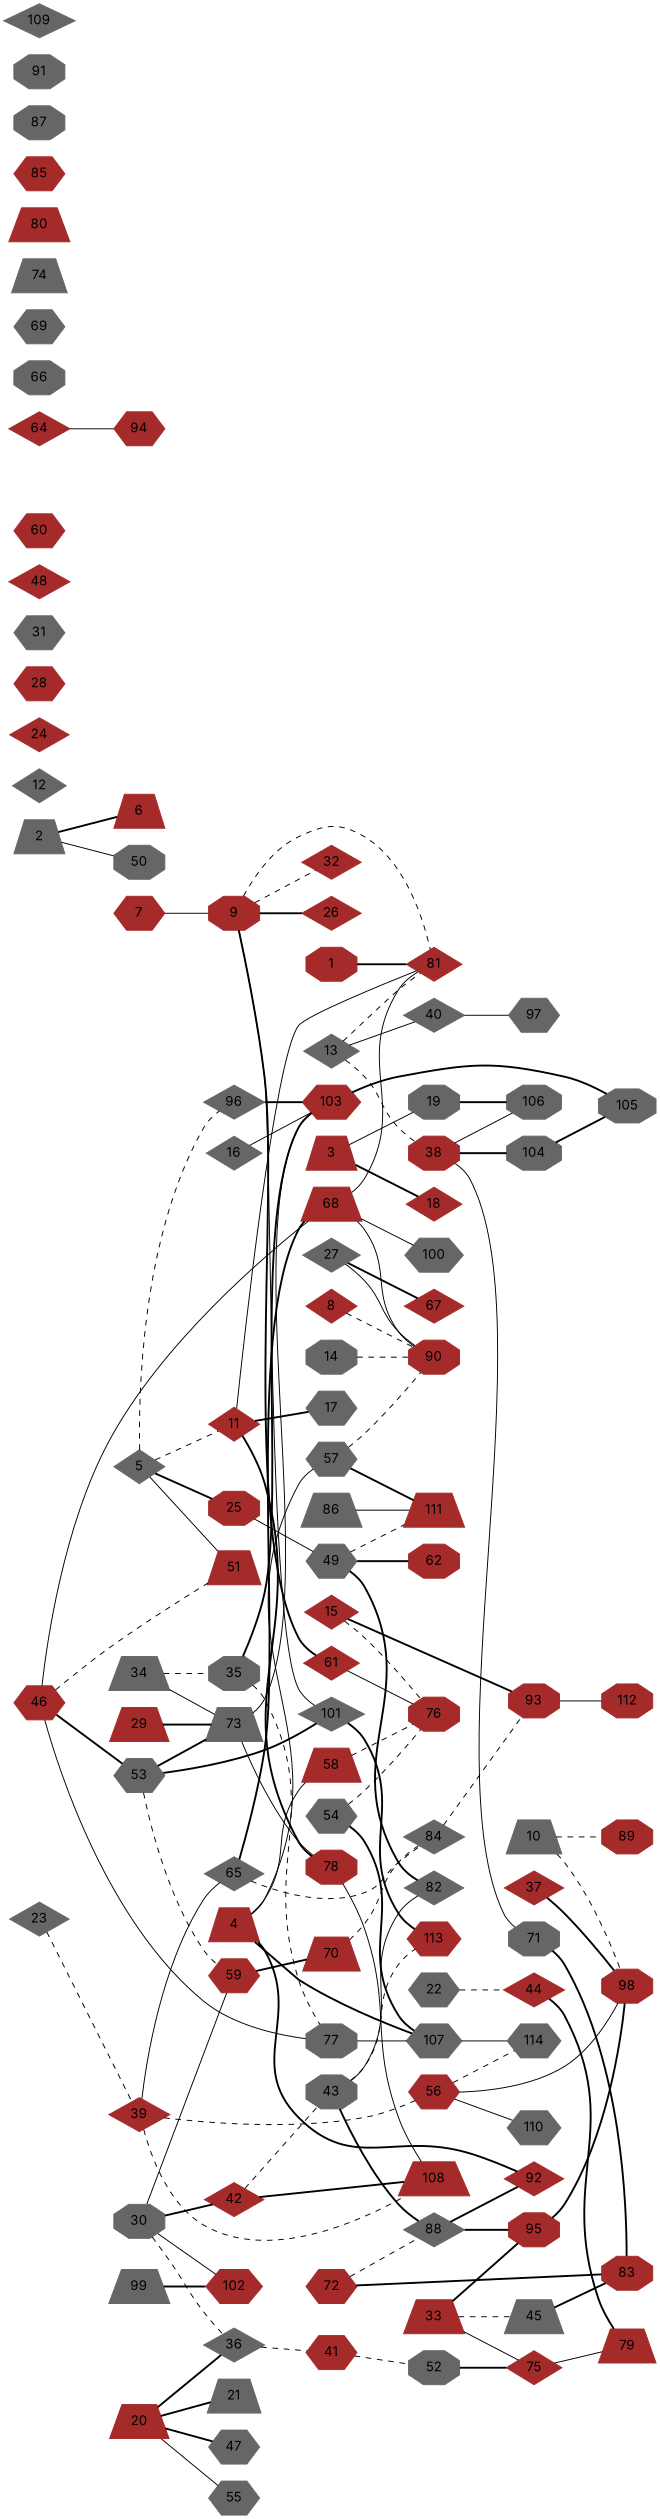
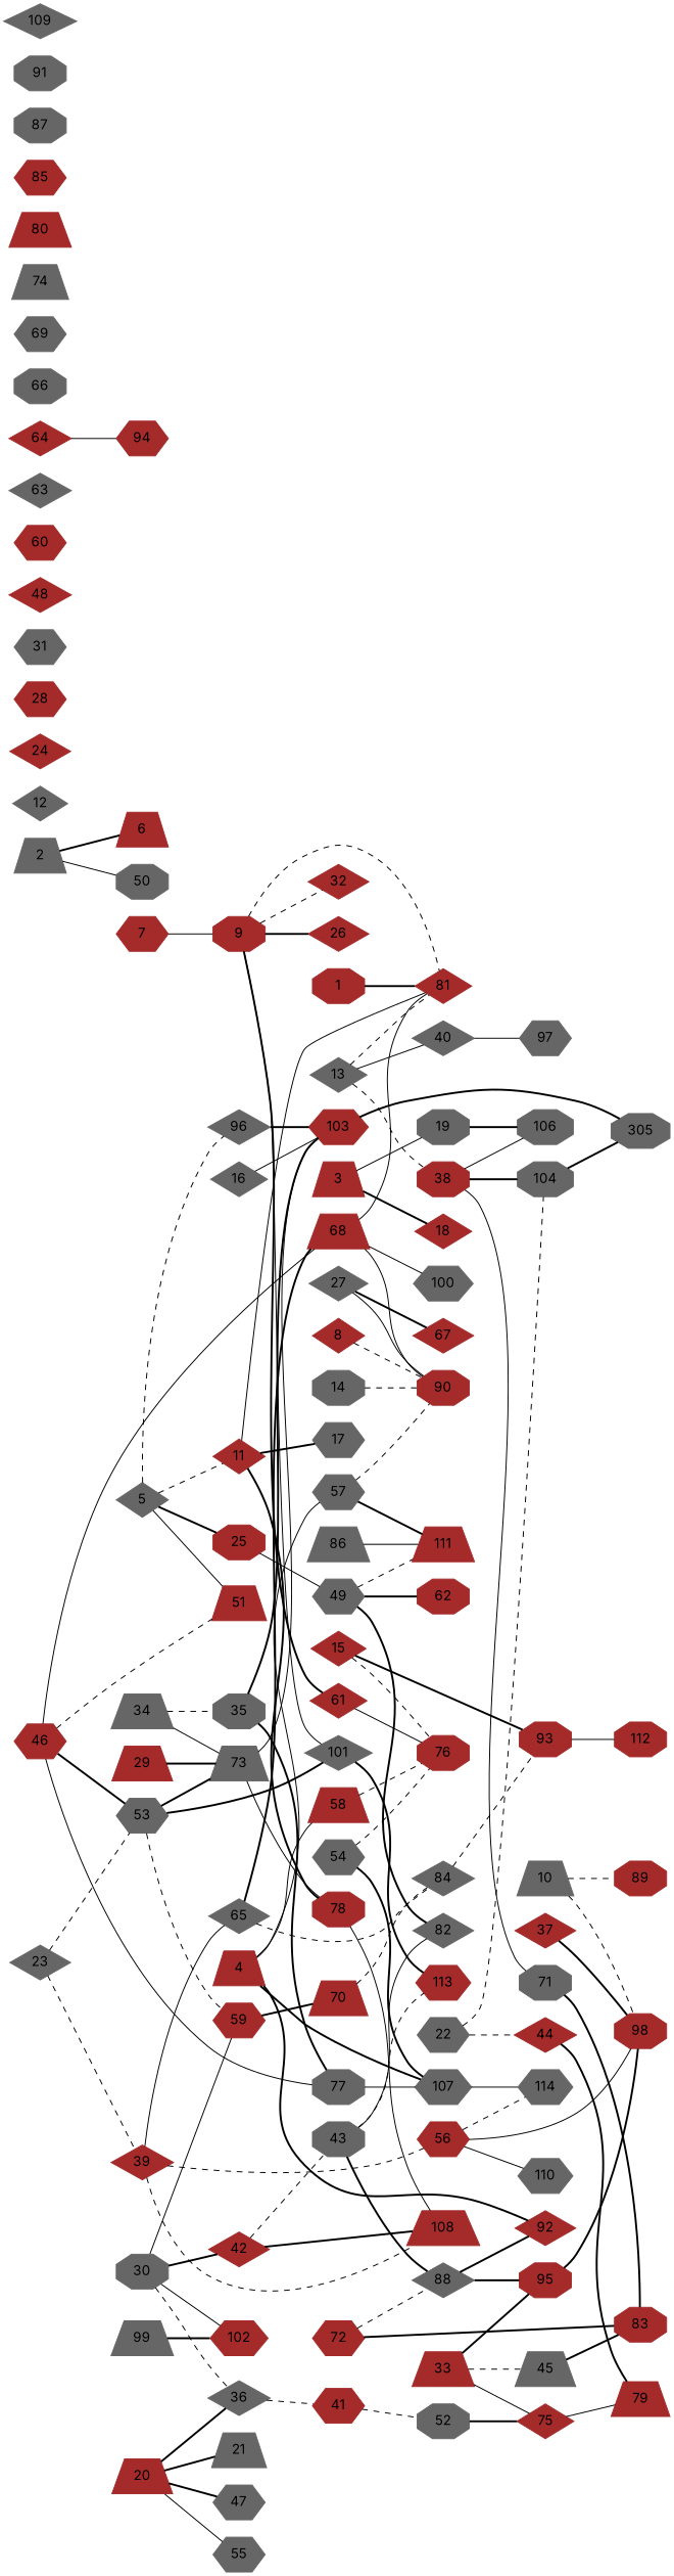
  graph {
    fontname=Inter
    rankdir=LR
    node [color=brown fontname=Inter shape=diamond style=filled]
    edge [fontname=Inter style=bold]
    1 [shape=octagon]
    81
    2 [color=gray40 shape=trapezium]
    6 [shape=trapezium]
    50 [color=gray40 shape=octagon]
    3 [shape=trapezium]
    18
    19 [color=gray40 shape=octagon]
    106 [color=gray40 shape=octagon]
    4 [shape=trapezium]
    57 [color=gray40 shape=hexagon]
    58 [shape=trapezium]
    92
    107 [color=gray40 shape=hexagon]
    90 [shape=octagon]
    111 [shape=trapezium]
    76 [shape=octagon]
    114 [color=gray40 shape=hexagon]
    5 [color=gray40]
    11
    25 [shape=octagon]
    51 [shape=trapezium]
    96 [color=gray40]
    17 [color=gray40 shape=hexagon]
    78 [shape=octagon]
    49 [color=gray40 shape=hexagon]
    103 [shape=hexagon]
    7 [shape=hexagon]
    9 [shape=octagon]
    26
    32
    61
    101 [color=gray40]
    8
    113 [shape=hexagon]
    10 [color=gray40 shape=trapezium]
    89 [shape=octagon]
    98 [shape=octagon]
    108 [shape=trapezium]
    12 [color=gray40]
    13 [color=gray40]
    38 [shape=octagon]
    40 [color=gray40]
    104 [color=gray40 shape=octagon]
    71 [color=gray40 shape=octagon]
    97 [color=gray40 shape=hexagon]
    14 [color=gray40 shape=octagon]
    15
    93 [shape=octagon]
    112 [shape=octagon]
    16 [color=gray40]
-   105 [color=gray40 shape=octagon]
+   105 [color=gray40 shape=octagon label=305]
    20 [shape=trapezium]
    21 [color=gray40 shape=trapezium]
    36 [color=gray40]
    47 [color=gray40 shape=hexagon]
    55 [color=gray40 shape=hexagon]
    41 [shape=hexagon]
    22 [color=gray40 shape=hexagon]
    44
    79 [shape=trapezium]
    23 [color=gray40]
    39
    53 [color=gray40 shape=hexagon]
    56 [shape=hexagon]
    65 [color=gray40]
    73 [color=gray40 shape=trapezium]
    59 [shape=hexagon]
    24
    82 [color=gray40]
    62 [shape=octagon]
    27 [color=gray40]
    67
    28 [shape=hexagon]
    29 [shape=trapezium]
    30 [color=gray40 shape=octagon]
    42
    102 [shape=hexagon]
    43 [color=gray40 shape=octagon]
    70 [shape=trapezium]
    31 [color=gray40 shape=hexagon]
    33 [shape=trapezium]
    45 [color=gray40 shape=trapezium]
    75
    95 [shape=octagon]
    83 [shape=octagon]
    34 [color=gray40 shape=trapezium]
    35 [color=gray40 shape=octagon]
    77 [color=gray40 shape=octagon]
    52 [color=gray40 shape=octagon]
    37
    110 [color=gray40 shape=hexagon]
    68 [shape=trapezium]
    84 [color=gray40]
    88 [color=gray40]
    46 [shape=hexagon]
    100 [color=gray40 shape=hexagon]
    48
    54 [color=gray40 shape=hexagon]
    60 [shape=hexagon]
+   63 [color=gray40]
    94 [shape=hexagon]
    64
    66 [color=gray40 shape=octagon]
    69 [color=gray40 shape=hexagon]
    72 [shape=hexagon]
    74 [color=gray40 shape=trapezium]
    80 [shape=trapezium]
    85 [shape=hexagon]
    86 [color=gray40 shape=trapezium]
    87 [color=gray40 shape=octagon]
    91 [color=gray40 shape=octagon]
    99 [color=gray40 shape=trapezium]
    109 [color=gray40]
    1 -- 81
    2 -- 6
    2 -- 50 [style=solid]
    3 -- 18
    3 -- 19 [style=solid]
    19 -- 106
    4 -- 57 [style=solid]
    4 -- 58 [style=solid]
    4 -- 92
    4 -- 107
    57 -- 90 [style=dashed]
    57 -- 111
    58 -- 76 [style=dashed]
    107 -- 114 [style=solid]
    5 -- 11 [style=dashed]
    5 -- 25
    5 -- 51 [style=solid]
    5 -- 96 [style=dashed]
    11 -- 81 [style=solid]
    11 -- 17
    11 -- 78
    25 -- 49 [style=solid]
    96 -- 103
    78 -- 108 [style=solid]
    49 -- 111 [style=dashed]
    49 -- 82
    49 -- 62
    103 -- 105
    7 -- 9 [style=solid]
    9 -- 81 [style=dashed]
    9 -- 26
    9 -- 32 [style=dashed]
    9 -- 61
    9 -- 101 [style=solid]
    61 -- 76 [style=solid]
    101 -- 113
    8 -- 90 [style=dashed]
    10 -- 89 [style=dashed]
    10 -- 98 [style=dashed]
    13 -- 81 [style=dashed]
    13 -- 38 [style=dashed]
    13 -- 40 [style=solid]
    38 -- 106 [style=solid]
    38 -- 104
    38 -- 71 [style=solid]
    40 -- 97 [style=solid]
    104 -- 105
    71 -- 83
    14 -- 90 [style=dashed]
    15 -- 76 [style=dashed]
    15 -- 93
    93 -- 112 [style=solid]
    16 -- 103 [style=solid]
    20 -- 21
    20 -- 36
    20 -- 47
    20 -- 55 [style=solid]
    36 -- 41 [style=dashed]
    41 -- 52 [style=dashed]
+   22 -- 104 [style=dashed]
    22 -- 44 [style=dashed]
    44 -- 79
    23 -- 39 [style=dashed]
+   23 -- 53 [style=dashed]
    39 -- 108 [style=dashed]
    39 -- 56 [style=dashed]
    39 -- 65 [style=solid]
    53 -- 101
    53 -- 73
    53 -- 59 [style=dashed]
    56 -- 114 [style=dashed]
    56 -- 98 [style=solid]
    56 -- 110 [style=solid]
    65 -- 68
    65 -- 84 [style=dashed]
    73 -- 78 [style=solid]
    73 -- 103 [style=solid]
    59 -- 70
    27 -- 90 [style=solid]
    27 -- 67
    29 -- 73
    30 -- 36 [style=dashed]
    30 -- 59 [style=solid]
    30 -- 42
    30 -- 102 [style=solid]
    42 -- 108
    42 -- 43 [style=dashed]
    43 -- 113 [style=dashed]
    43 -- 82 [style=solid]
    43 -- 88
    70 -- 84 [style=dashed]
    33 -- 45 [style=dashed]
    33 -- 75 [style=solid]
    33 -- 95
    45 -- 83
    75 -- 79 [style=solid]
    95 -- 98
    34 -- 73 [style=solid]
    34 -- 35 [style=dashed]
    35 -- 103
-   35 -- 77 [style=dashed]
+   35 -- 77
    77 -- 107 [style=solid]
    52 -- 75
    37 -- 98
    68 -- 81 [style=solid]
    68 -- 90 [style=solid]
    68 -- 100 [style=solid]
    84 -- 93 [style=dashed]
    88 -- 92
    88 -- 95
    46 -- 51 [style=dashed]
    46 -- 53
    46 -- 77 [style=solid]
    46 -- 68 [style=solid]
    54 -- 107
    54 -- 76 [style=dashed]
    64 -- 94 [style=solid]
    72 -- 83
    72 -- 88 [style=dashed]
    86 -- 111 [style=solid]
    99 -- 102
  }
